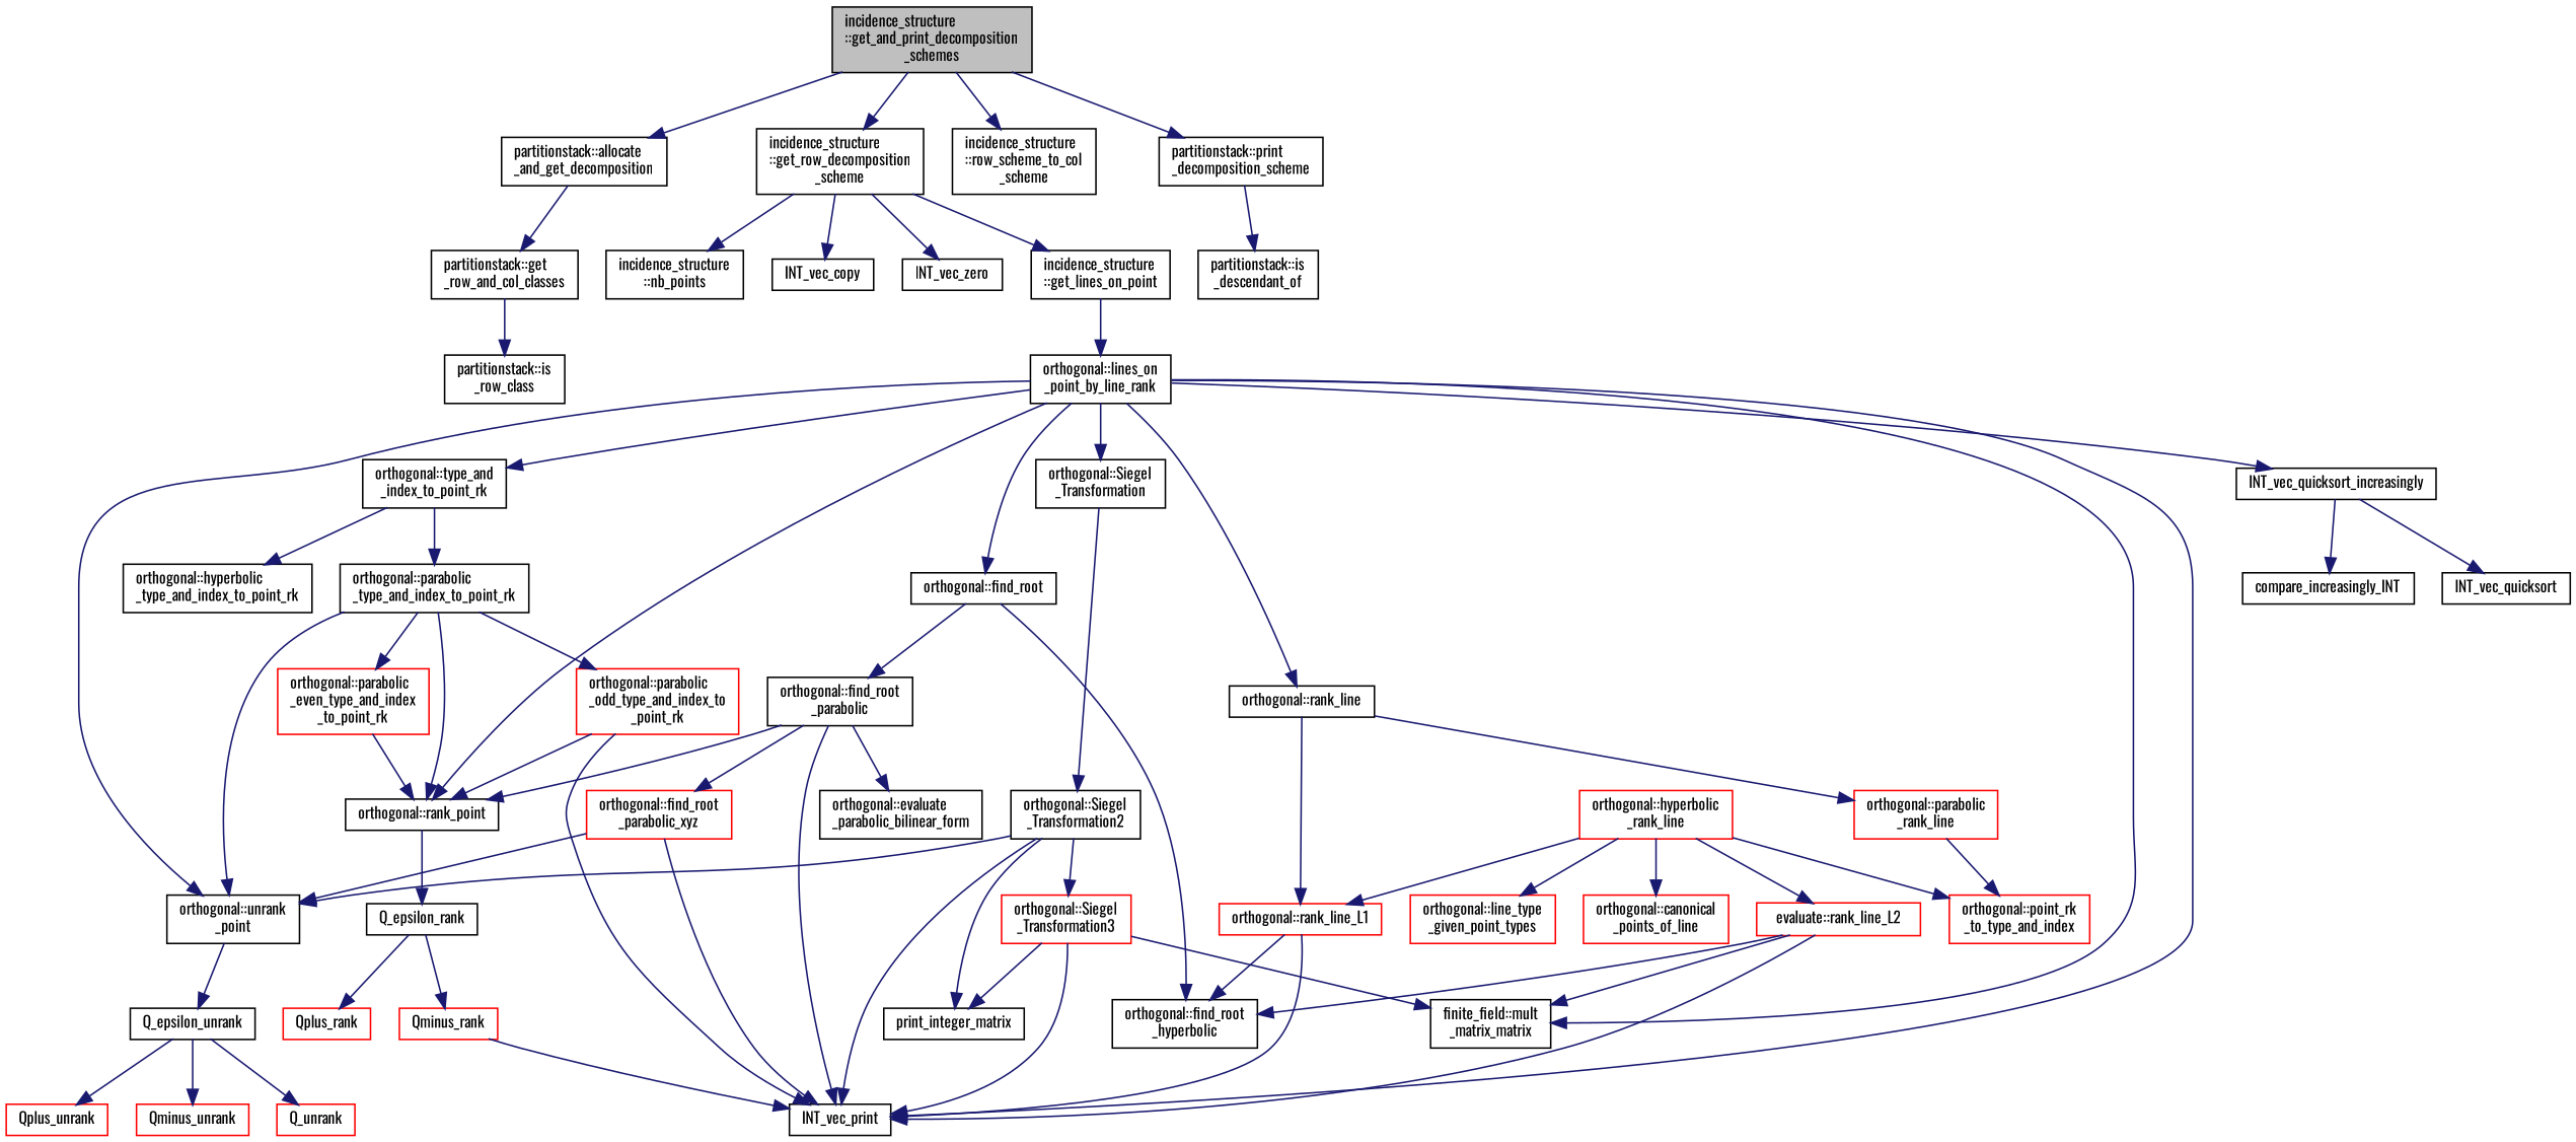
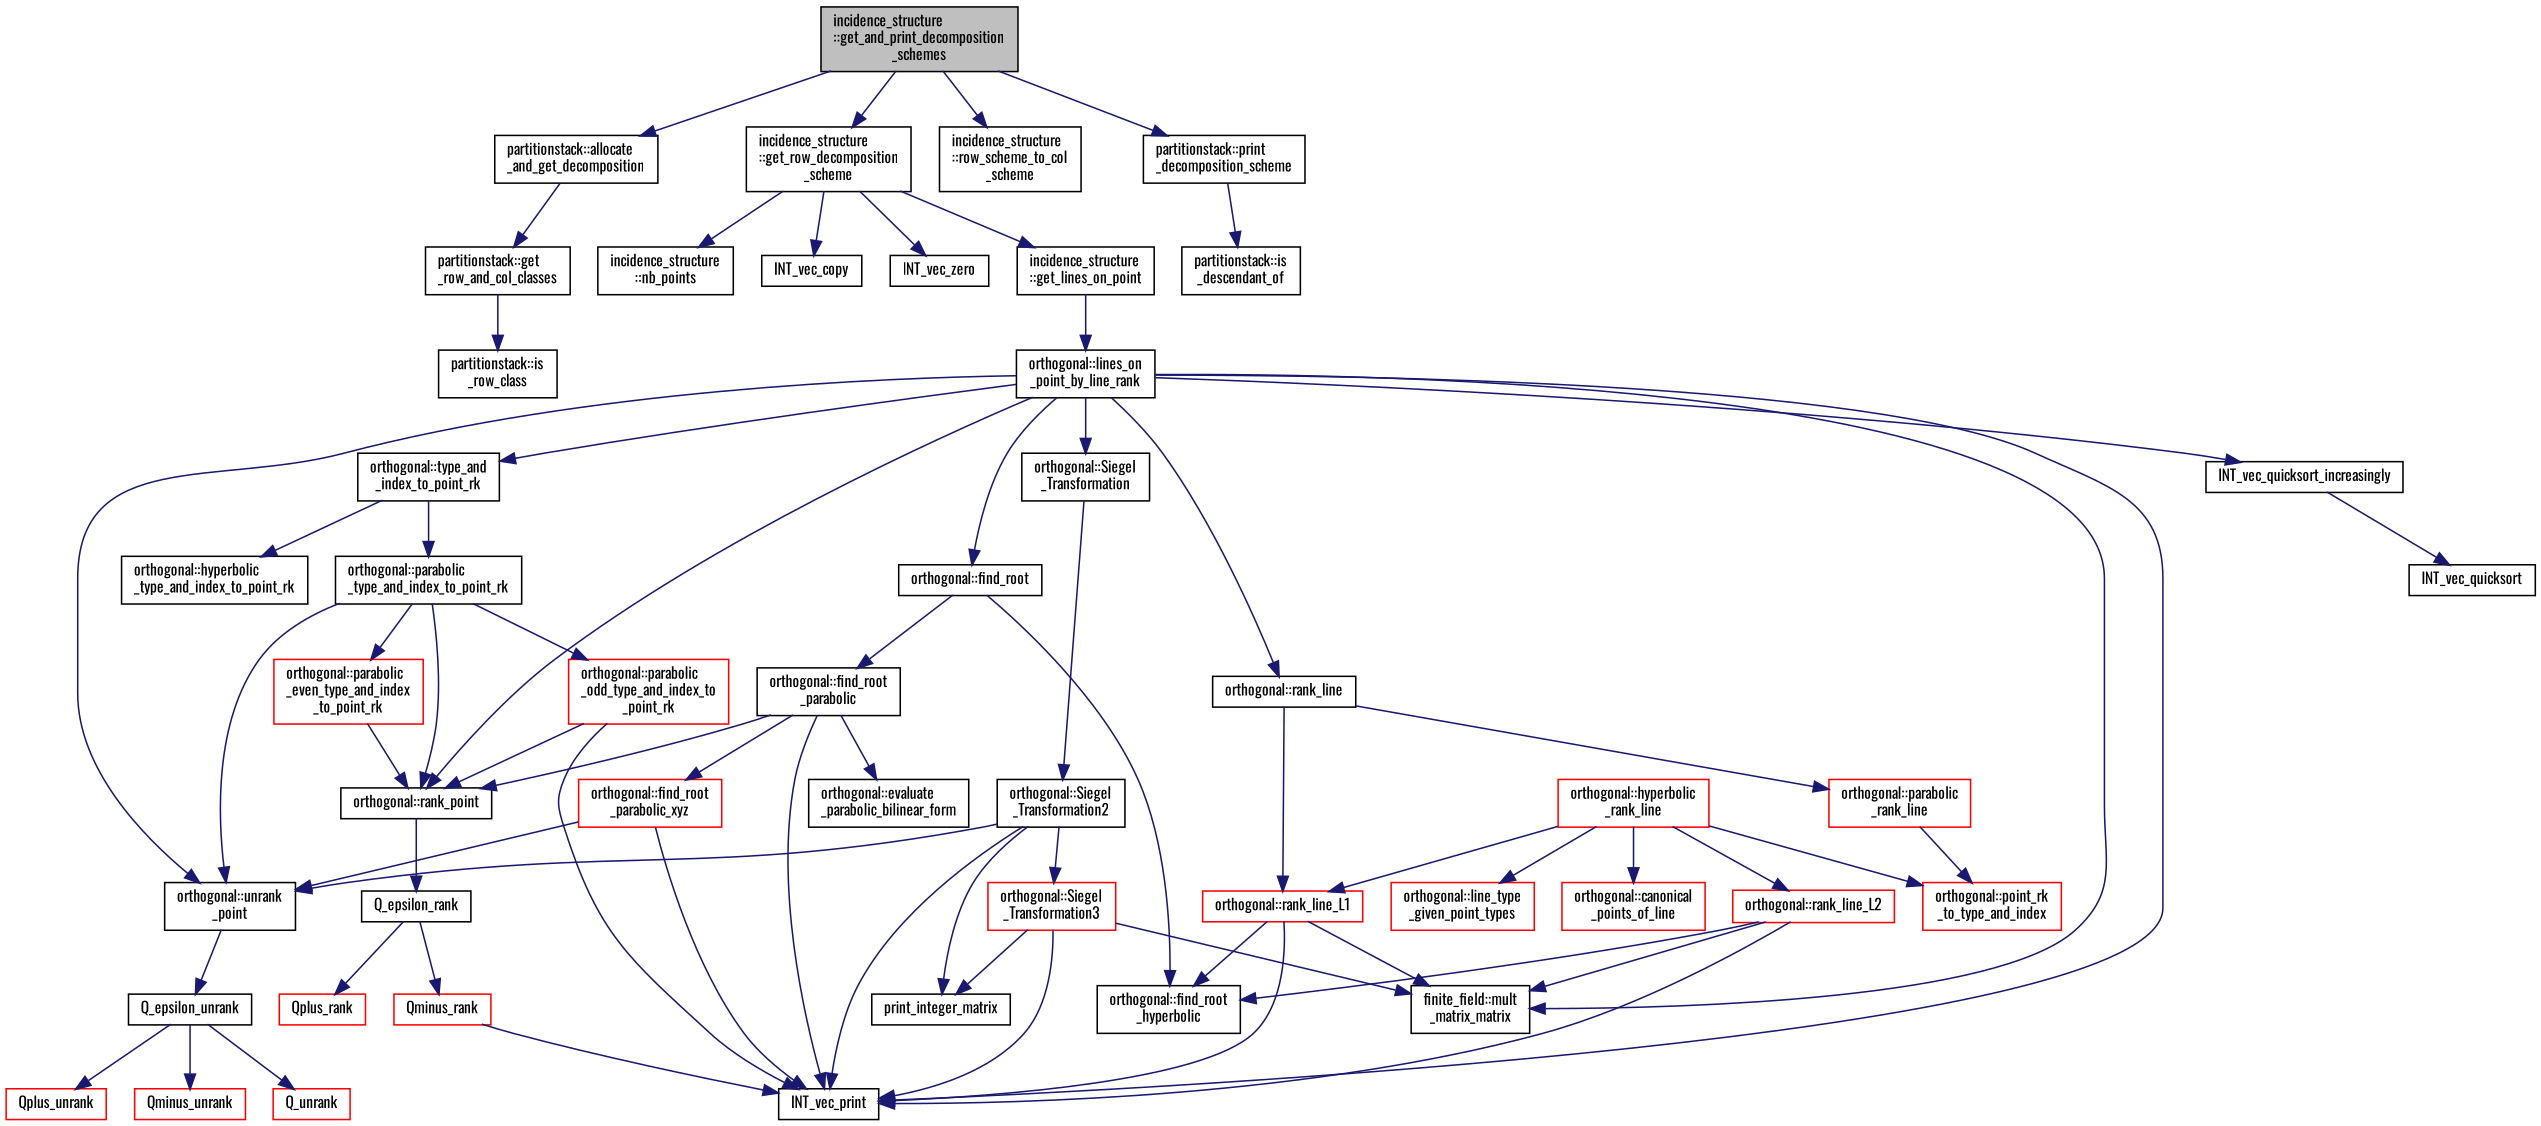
  digraph {
    fontname=Oswald
    rankdir=TB
    node [color=black fillcolor=white fontname=Oswald fontsize=10 shape=record style=filled]
    edge [color=midnightblue fontname=Oswald fontsize=10 labelfontname=Helvetica labelfontsize=10 style=solid]
    n1 [fillcolor=grey75 fontcolor=black height=0.2 label="incidence_structure\l::get_and_print_decomposition\l_schemes" width=0.4]
    n2 [height=0.2 label="partitionstack::allocate\l_and_get_decomposition" width=0.4]
    n3 [height=0.2 label="incidence_structure\l::get_row_decomposition\l_scheme" width=0.4]
    n4 [height=0.2 label="incidence_structure\l::row_scheme_to_col\l_scheme" width=0.4]
    n5 [height=0.2 label="partitionstack::print\l_decomposition_scheme" width=0.4]
    n6 [height=0.2 label="partitionstack::get\l_row_and_col_classes" width=0.4]
    n7 [height=0.2 label=INT_vec_zero width=0.4]
    n8 [height=0.2 label="incidence_structure\l::get_lines_on_point" width=0.4]
    n9 [height=0.2 label="incidence_structure\l::nb_points" width=0.4]
    n10 [height=0.2 label=INT_vec_copy width=0.4]
    n11 [height=0.2 label="partitionstack::is\l_descendant_of" width=0.4]
    n12 [height=0.2 label="partitionstack::is\l_row_class" width=0.4]
    n13 [height=0.2 label="orthogonal::lines_on\l_point_by_line_rank" width=0.4]
    n14 [height=0.2 label="orthogonal::type_and\l_index_to_point_rk" width=0.4]
    n15 [height=0.2 label="orthogonal::unrank\l_point" width=0.4]
    n16 [height=0.2 label="orthogonal::rank_point" width=0.4]
    n17 [height=0.2 label=INT_vec_print width=0.4]
    n18 [height=0.2 label="orthogonal::find_root" width=0.4]
    n19 [height=0.2 label="orthogonal::Siegel\l_Transformation" width=0.4]
    n20 [height=0.2 label="finite_field::mult\l_matrix_matrix" width=0.4]
    n21 [height=0.2 label="orthogonal::rank_line" width=0.4]
    n22 [height=0.2 label=INT_vec_quicksort_increasingly width=0.4]
    n23 [height=0.2 label="orthogonal::hyperbolic\l_type_and_index_to_point_rk" width=0.4]
    n24 [height=0.2 label="orthogonal::parabolic\l_type_and_index_to_point_rk" width=0.4]
    n25 [height=0.2 label=Q_epsilon_unrank width=0.4]
    n26 [height=0.2 label=Q_epsilon_rank width=0.4]
    n27 [height=0.2 label="orthogonal::find_root\l_hyperbolic" width=0.4]
    n28 [height=0.2 label="orthogonal::find_root\l_parabolic" width=0.4]
    n29 [height=0.2 label="orthogonal::Siegel\l_Transformation2" width=0.4]
    n30 [color=red height=0.2 label="orthogonal::parabolic\l_rank_line" width=0.4]
    n31 [color=red height=0.2 label="orthogonal::rank_line_L1" width=0.4]
    n32 [height=0.2 label=INT_vec_quicksort width=0.4]
-   n33 [height=0.2 label=compare_increasingly_INT width=0.4]
    n34 [color=red height=0.2 label="orthogonal::parabolic\l_even_type_and_index\l_to_point_rk" width=0.4]
    n35 [color=red height=0.2 label="orthogonal::parabolic\l_odd_type_and_index_to\l_point_rk" width=0.4]
    n36 [color=red height=0.2 label=Q_unrank width=0.4]
    n37 [color=red height=0.2 label=Qplus_unrank width=0.4]
    n38 [color=red height=0.2 label=Qminus_unrank width=0.4]
    n39 [color=red height=0.2 label=Qplus_rank width=0.4]
    n40 [color=red height=0.2 label=Qminus_rank width=0.4]
    n41 [color=red height=0.2 label="orthogonal::find_root\l_parabolic_xyz" width=0.4]
    n42 [height=0.2 label="orthogonal::evaluate\l_parabolic_bilinear_form" width=0.4]
    n43 [color=red height=0.2 label="orthogonal::Siegel\l_Transformation3" width=0.4]
    n44 [height=0.2 label=print_integer_matrix width=0.4]
    n45 [color=red height=0.2 label="orthogonal::hyperbolic\l_rank_line" width=0.4]
    n46 [color=red height=0.2 label="orthogonal::point_rk\l_to_type_and_index" width=0.4]
    n47 [color=red height=0.2 label="orthogonal::line_type\l_given_point_types" width=0.4]
    n48 [color=red height=0.2 label="orthogonal::canonical\l_points_of_line" width=0.4]
-   n49 [color=red height=0.2 label="evaluate::rank_line_L2" width=0.4]
+   n49 [color=red height=0.2 label="orthogonal::rank_line_L2" width=0.4]
    n1 -> n2
    n1 -> n3
    n1 -> n4
    n1 -> n5
    n2 -> n6
    n3 -> n7
    n3 -> n8
    n3 -> n9
    n3 -> n10
    n5 -> n11
    n6 -> n12
    n8 -> n13
    n13 -> n14
    n13 -> n15
    n13 -> n16
    n13 -> n17
    n13 -> n18
    n13 -> n19
    n13 -> n20
    n13 -> n21
    n13 -> n22
    n14 -> n23
    n14 -> n24
    n15 -> n25
    n16 -> n26
    n18 -> n27
    n18 -> n28
    n19 -> n29
    n21 -> n30
    n21 -> n31
    n22 -> n32
-   n22 -> n33
    n24 -> n15
    n24 -> n16
    n24 -> n34
    n24 -> n35
    n25 -> n36
    n25 -> n37
    n25 -> n38
    n26 -> n39
    n26 -> n40
    n28 -> n16
    n28 -> n17
    n28 -> n41
    n28 -> n42
    n29 -> n15
    n29 -> n17
    n29 -> n43
    n29 -> n44
    n30 -> n46
    n31 -> n17
+   n31 -> n20
    n31 -> n27
    n34 -> n16
    n35 -> n16
    n35 -> n17
    n40 -> n17
    n41 -> n15
    n41 -> n17
    n43 -> n17
    n43 -> n20
    n43 -> n44
    n45 -> n31
    n45 -> n46
    n45 -> n47
    n45 -> n48
    n45 -> n49
    n49 -> n17
    n49 -> n20
    n49 -> n27
  }
